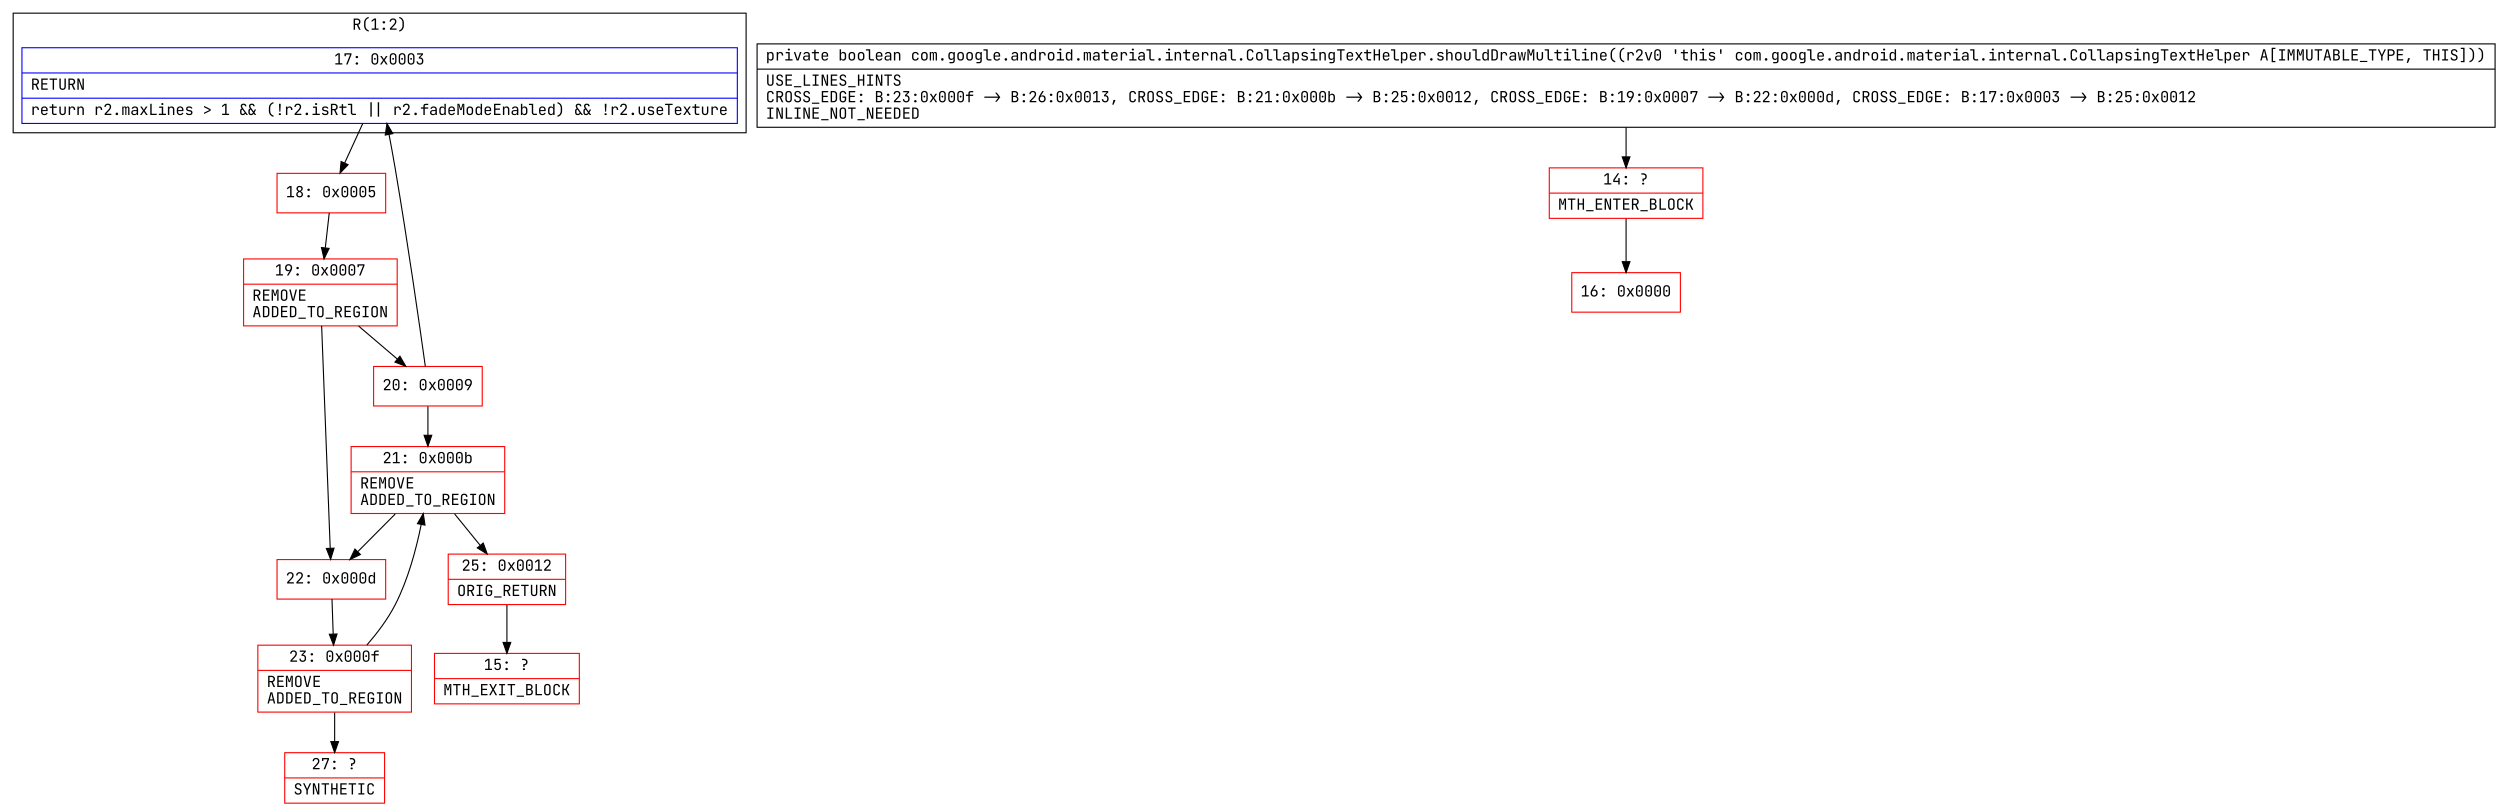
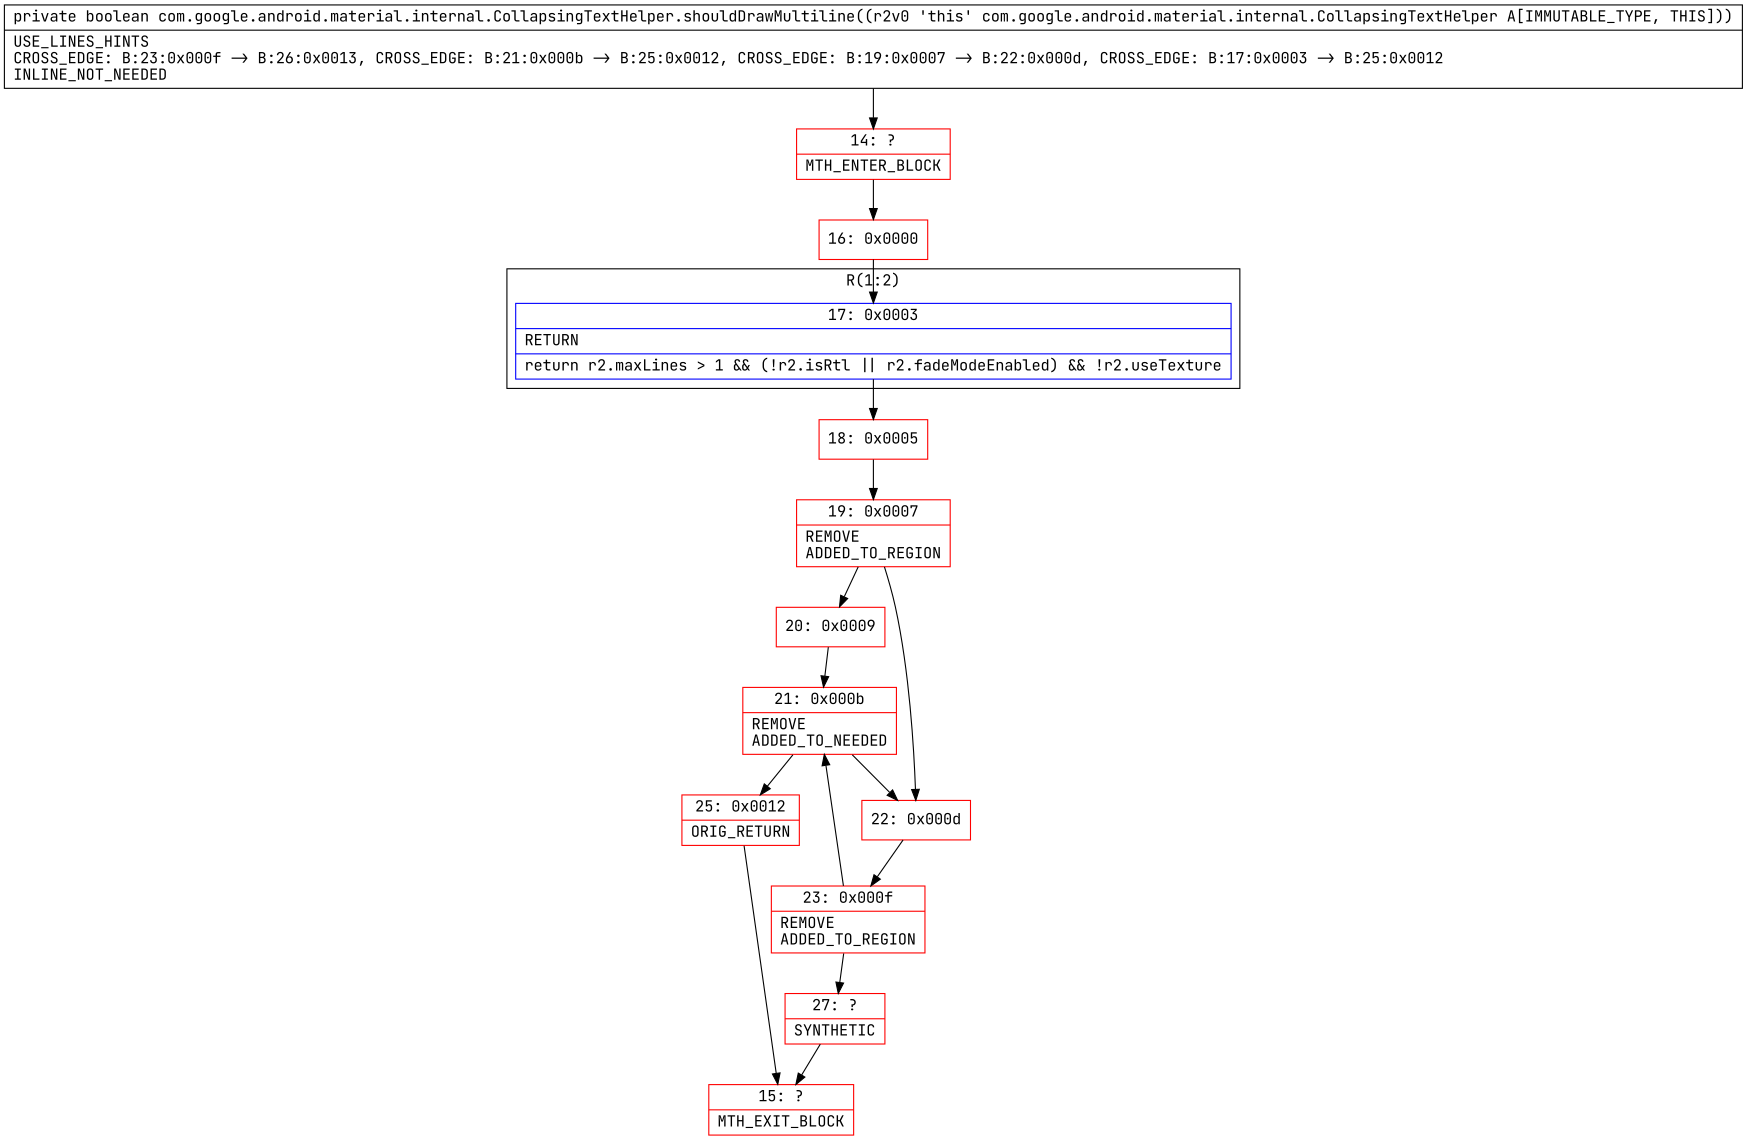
  digraph {
    fontname="JetBrains Mono"
    node [color=red fontname="JetBrains Mono" shape=record]
    edge [fontname="JetBrains Mono"]
    n1 [color=blue label="{17\:\ 0x0003|RETURN\l|return r2.maxLines \> 1 && (!r2.isRtl \|\| r2.fadeModeEnabled) && !r2.useTexture\l}"]
    n2 [label="{18\:\ 0x0005}"]
    n3 [label="{19\:\ 0x0007|REMOVE\lADDED_TO_REGION\l}"]
    n4 [label="{25\:\ 0x0012|ORIG_RETURN\l}"]
    n5 [label="{15\:\ ?|MTH_EXIT_BLOCK\l}"]
    n6 [label="{14\:\ ?|MTH_ENTER_BLOCK\l}"]
    n7 [label="{16\:\ 0x0000}"]
    n8 [label="{20\:\ 0x0009}"]
    n9 [label="{22\:\ 0x000d}"]
-   n10 [label="{21\:\ 0x000b|REMOVE\lADDED_TO_REGION\l}"]
+   n10 [label="{21\:\ 0x000b|REMOVE\lADDED_TO_NEEDED\l}"]
    n11 [label="{23\:\ 0x000f|REMOVE\lADDED_TO_REGION\l}"]
    n12 [label="{27\:\ ?|SYNTHETIC\l}"]
    n13 [label="{private boolean com.google.android.material.internal.CollapsingTextHelper.shouldDrawMultiline((r2v0 'this' com.google.android.material.internal.CollapsingTextHelper A[IMMUTABLE_TYPE, THIS]))  | USE_LINES_HINTS\lCROSS_EDGE: B:23:0x000f \-\> B:26:0x0013, CROSS_EDGE: B:21:0x000b \-\> B:25:0x0012, CROSS_EDGE: B:19:0x0007 \-\> B:22:0x000d, CROSS_EDGE: B:17:0x0003 \-\> B:25:0x0012\lINLINE_NOT_NEEDED\l}" color=""]
    subgraph cluster_1 {
      label="R(1:2)"
      n1
    }
    n1 -> n2
    n2 -> n3
    n3 -> n8
    n3 -> n9
    n4 -> n5
    n6 -> n7
-   n8 -> n1
+   n7 -> n1
    n8 -> n10
    n9 -> n11
    n10 -> n4
    n10 -> n9
    n11 -> n10
    n11 -> n12
+   n12 -> n5
    n13 -> n6
  }
